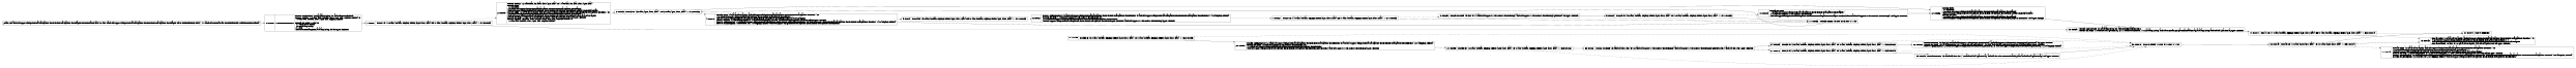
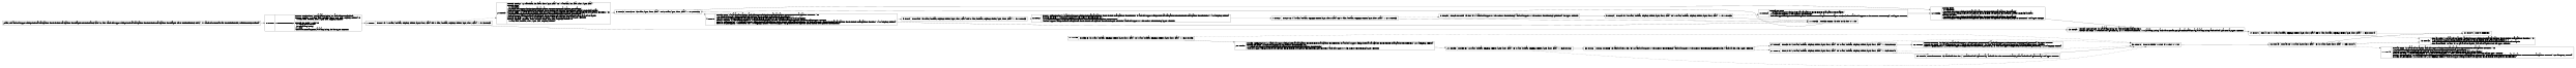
  digraph {
    rankdir=LR
    node [shape=record]
-   n1 [label="{0\:\ 0x0000|MTH_ENTER_BLOCK\l|0x0000: CONST_STR  (r0 I:java.lang.String) =  \"android:menu:checked\" \l0x0002: CONST  (r1 I:?[int, float, boolean, short, byte, char, OBJECT, ARRAY]) = \l  (0 ?[int, float, boolean, short, byte, char, OBJECT, ARRAY])\l \l0x0003: INVOKE  (r0 I:int) = \l  (r7 I:android.os.Object)\l  (r0 I:java.lang.String)\l  (r1 I:int)\l android.os.Bundle.getInt(java.lang.String, int):int type: VIRTUAL \l}"]
+   n1 [label="{0\:\ 0x0000|MTH_ENTER_BLOCK\l|0x0000: CONST_STR  (r0 I:java.lang.String) =  \"android:menu:checked\" \l0x0002: CONST  (r1 I:?[int, float, boolean, short, byte, char, OBJECT, ARRAY]) = \l  (0 ?[int, float, boolean, short, byte, char, OBJECT, ARRAY])\l \l0x0003: INVOKE  (r0 I:int) = \l  (r7 I:android.os.Bundle)\l  (r0 I:java.lang.String)\l  (r1 I:int)\l android.os.Bundle.getInt(java.lang.String, int):int type: VIRTUAL \l}"]
    n2 [label="{1\:\ 0x0007|0x0007: IF  (r0 I:?[int, boolean, OBJECT, ARRAY, byte, short, char]) == (0 ?[int, boolean, OBJECT, ARRAY, byte, short, char])  \-\> B:13:0x003b \l}"]
    n3 [label="{2\:\ 0x0009|0x0009: CONST  (r2 I:?[boolean, int, float, short, byte, char]) = (1 ?[boolean, int, float, short, byte, char]) \l0x000a: IPUT  \l  (r2 I:boolean)\l  (r6 I:android.support.design.internal.NavigationMenuPresenter$NavigationMenuAdapter)\l android.support.design.internal.NavigationMenuPresenter.NavigationMenuAdapter.updateSuspended boolean \l0x000c: IGET  (r2 I:java.util.ArrayList\<android.support.design.internal.NavigationMenuPresenter$NavigationMenuItem\>) = \l  (r6 I:android.support.design.internal.NavigationMenuPresenter$NavigationMenuAdapter)\l android.support.design.internal.NavigationMenuPresenter.NavigationMenuAdapter.items java.util.ArrayList \l0x000e: INVOKE  (r2 I:int) = (r2 I:java.util.ArrayList) java.util.ArrayList.size():int type: VIRTUAL \l0x0012: CONST  (r3 I:?[int, float, boolean, short, byte, char, OBJECT, ARRAY]) = \l  (0 ?[int, float, boolean, short, byte, char, OBJECT, ARRAY])\l \l}"]
    n4 [label="{13\:\ 0x003b|0x003b: CONST_STR  (r0 I:java.lang.String) =  \"android:menu:action_views\" \l0x003d: INVOKE  (r7 I:android.util.SparseArray) = (r7 I:android.os.Bundle), (r0 I:java.lang.String) android.os.Bundle.getSparseParcelableArray(java.lang.String):android.util.SparseArray type: VIRTUAL \l}"]
    n5 [label="{3\:\ 0x0013|0x0013: IF  (r3 I:?[int, byte, short, char]) \>= (r2 I:?[int, byte, short, char])  \-\> B:12:0x0036 \l}"]
    n6 [label="{14\:\ 0x0041|0x0041: IF  (r7 I:?[int, boolean, OBJECT, ARRAY, byte, short, char]) == (0 ?[int, boolean, OBJECT, ARRAY, byte, short, char])  \-\> B:31:0x007b \l}"]
    n7 [label="{4\:\ 0x0015|0x0015: IGET  (r4 I:java.util.ArrayList\<android.support.design.internal.NavigationMenuPresenter$NavigationMenuItem\>) = \l  (r6 I:android.support.design.internal.NavigationMenuPresenter$NavigationMenuAdapter)\l android.support.design.internal.NavigationMenuPresenter.NavigationMenuAdapter.items java.util.ArrayList \l0x0017: INVOKE  (r4 I:java.lang.Object) = (r4 I:java.util.ArrayList), (r3 I:int) java.util.ArrayList.get(int):java.lang.Object type: VIRTUAL \l0x001b: CHECK_CAST  (r4 I:android.support.design.internal.NavigationMenuPresenter$NavigationMenuItem) = (android.support.design.internal.NavigationMenuPresenter$NavigationMenuItem) (r4 I:?[OBJECT, ARRAY]) \l0x001d: INSTANCE_OF  (r5 I:boolean) = (r4 I:?[OBJECT, ARRAY]) android.support.design.internal.NavigationMenuPresenter$NavigationMenuTextItem \l}"]
    n8 [label="{12\:\ 0x0036|0x0036: IPUT  \l  (r1 I:boolean)\l  (r6 I:android.support.design.internal.NavigationMenuPresenter$NavigationMenuAdapter)\l android.support.design.internal.NavigationMenuPresenter.NavigationMenuAdapter.updateSuspended boolean \l0x0038: INVOKE  \l  (r6 I:android.support.design.internal.NavigationMenuPresenter$NavigationMenuAdapter)\l android.support.design.internal.NavigationMenuPresenter.NavigationMenuAdapter.prepareMenuItems():void type: DIRECT \l}"]
    n9 [label="{5\:\ 0x001f|0x001f: IF  (r5 I:?[int, boolean, OBJECT, ARRAY, byte, short, char]) == (0 ?[int, boolean, OBJECT, ARRAY, byte, short, char])  \-\> B:11:0x0033 \l}"]
    n10 [label="{11\:\ 0x0033|0x0033: ARITH  (r3 I:int) = (r3 I:int) + (1 int) \l}"]
    n11 [label="{6\:\ 0x0021|0x0021: CHECK_CAST  (r4 I:android.support.design.internal.NavigationMenuPresenter$NavigationMenuTextItem) = (android.support.design.internal.NavigationMenuPresenter$NavigationMenuTextItem) (r4 I:?[OBJECT, ARRAY]) \l0x0023: INVOKE  (r4 I:android.support.v7.view.menu.MenuItemImpl) = \l  (r4 I:android.support.design.internal.NavigationMenuPresenter$NavigationMenuTextItem)\l android.support.design.internal.NavigationMenuPresenter.NavigationMenuTextItem.getMenuItem():android.support.v7.view.menu.MenuItemImpl type: VIRTUAL \l}"]
    n12 [label="{7\:\ 0x0027|0x0027: IF  (r4 I:?[int, boolean, OBJECT, ARRAY, byte, short, char]) == (0 ?[int, boolean, OBJECT, ARRAY, byte, short, char])  \-\> B:11:0x0033 \l}"]
    n13 [label="{8\:\ 0x0029|0x0029: INVOKE  (r5 I:int) = (r4 I:android.support.v7.view.menu.MenuItemImpl) android.support.v7.view.menu.MenuItemImpl.getItemId():int type: VIRTUAL \l}"]
    n14 [label="{9\:\ 0x002d|0x002d: IF  (r5 I:?[int, boolean, OBJECT, ARRAY, byte, short, char]) != (r0 I:?[int, boolean, OBJECT, ARRAY, byte, short, char])  \-\> B:11:0x0033 \l}"]
    n15 [label="{10\:\ 0x002f|0x002f: INVOKE  \l  (r6 I:android.support.design.internal.NavigationMenuPresenter$NavigationMenuAdapter)\l  (r4 I:android.support.v7.view.menu.MenuItemImpl)\l android.support.design.internal.NavigationMenuPresenter.NavigationMenuAdapter.setCheckedItem(android.support.v7.view.menu.MenuItemImpl):void type: VIRTUAL \l}"]
    n16 [label="{15\:\ 0x0043|0x0043: IGET  (r0 I:java.util.ArrayList\<android.support.design.internal.NavigationMenuPresenter$NavigationMenuItem\>) = \l  (r6 I:android.support.design.internal.NavigationMenuPresenter$NavigationMenuAdapter)\l android.support.design.internal.NavigationMenuPresenter.NavigationMenuAdapter.items java.util.ArrayList \l0x0045: INVOKE  (r0 I:int) = (r0 I:java.util.ArrayList) java.util.ArrayList.size():int type: VIRTUAL \l}"]
    n17 [label="{31\:\ 0x007b|0x007b: RETURN   \l}"]
    n18 [label="{16\:\ 0x0049|0x0049: IF  (r1 I:?[int, byte, short, char]) \>= (r0 I:?[int, byte, short, char])  \-\> B:31:0x007b \l}"]
    n19 [label="{17\:\ 0x004b|0x004b: IGET  (r2 I:java.util.ArrayList\<android.support.design.internal.NavigationMenuPresenter$NavigationMenuItem\>) = \l  (r6 I:android.support.design.internal.NavigationMenuPresenter$NavigationMenuAdapter)\l android.support.design.internal.NavigationMenuPresenter.NavigationMenuAdapter.items java.util.ArrayList \l0x004d: INVOKE  (r2 I:java.lang.Object) = (r2 I:java.util.ArrayList), (r1 I:int) java.util.ArrayList.get(int):java.lang.Object type: VIRTUAL \l0x0051: CHECK_CAST  (r2 I:android.support.design.internal.NavigationMenuPresenter$NavigationMenuItem) = (android.support.design.internal.NavigationMenuPresenter$NavigationMenuItem) (r2 I:?[OBJECT, ARRAY]) \l0x0053: INSTANCE_OF  (r3 I:boolean) = (r2 I:?[OBJECT, ARRAY]) android.support.design.internal.NavigationMenuPresenter$NavigationMenuTextItem \l}"]
    n20 [label="{18\:\ 0x0055|0x0055: IF  (r3 I:?[int, boolean, OBJECT, ARRAY, byte, short, char]) != (0 ?[int, boolean, OBJECT, ARRAY, byte, short, char])  \-\> B:20:0x0058 \l}"]
    n21 [label="{20\:\ 0x0058|0x0058: CHECK_CAST  (r2 I:android.support.design.internal.NavigationMenuPresenter$NavigationMenuTextItem) = (android.support.design.internal.NavigationMenuPresenter$NavigationMenuTextItem) (r2 I:?[OBJECT, ARRAY]) \l0x005a: INVOKE  (r2 I:android.support.v7.view.menu.MenuItemImpl) = \l  (r2 I:android.support.design.internal.NavigationMenuPresenter$NavigationMenuTextItem)\l android.support.design.internal.NavigationMenuPresenter.NavigationMenuTextItem.getMenuItem():android.support.v7.view.menu.MenuItemImpl type: VIRTUAL \l}"]
    n22 [label="{30\:\ 0x0078|0x0078: ARITH  (r1 I:int) = (r1 I:int) + (1 int) \l}"]
    n23 [label="{21\:\ 0x005e|0x005e: IF  (r2 I:?[int, boolean, OBJECT, ARRAY, byte, short, char]) != (0 ?[int, boolean, OBJECT, ARRAY, byte, short, char])  \-\> B:23:0x0061 \l}"]
    n24 [label="{23\:\ 0x0061|0x0061: INVOKE  (r3 I:android.view.View) = (r2 I:android.support.v7.view.menu.MenuItemImpl) android.support.v7.view.menu.MenuItemImpl.getActionView():android.view.View type: VIRTUAL \l}"]
    n25 [label="{24\:\ 0x0065|0x0065: IF  (r3 I:?[int, boolean, OBJECT, ARRAY, byte, short, char]) != (0 ?[int, boolean, OBJECT, ARRAY, byte, short, char])  \-\> B:26:0x0068 \l}"]
    n26 [label="{27\:\ 0x0072|0x0072: IF  (r2 I:?[int, boolean, OBJECT, ARRAY, byte, short, char]) != (0 ?[int, boolean, OBJECT, ARRAY, byte, short, char])  \-\> B:29:0x0075 \l}"]
    n27 [label="{26\:\ 0x0068|0x0068: INVOKE  (r2 I:int) = (r2 I:android.support.v7.view.menu.MenuItemImpl) android.support.v7.view.menu.MenuItemImpl.getItemId():int type: VIRTUAL \l0x006c: INVOKE  (r2 I:java.lang.Object) = (r7 I:android.util.SparseArray), (r2 I:int) android.util.SparseArray.get(int):java.lang.Object type: VIRTUAL \l0x0070: CHECK_CAST  (r2 I:android.support.design.internal.ParcelableSparseArray) = (android.support.design.internal.ParcelableSparseArray) (r2 I:?[OBJECT, ARRAY]) \l}"]
    n28 [label="{29\:\ 0x0075|0x0075: INVOKE  (r3 I:android.view.View), (r2 I:android.util.SparseArray) android.view.View.restoreHierarchyState(android.util.SparseArray):void type: VIRTUAL \l}"]
    n29 [label="{public void android.support.design.internal.NavigationMenuPresenter.NavigationMenuAdapter.restoreInstanceState((r6 'this' I:android.support.design.internal.NavigationMenuPresenter$NavigationMenuAdapter A[IMMUTABLE_TYPE, THIS]), (r7 I:android.os.Bundle A[IMMUTABLE_TYPE, METHOD_ARGUMENT])) }"]
    n1 -> n2
    n2 -> n3 [style=dashed]
    n2 -> n4
    n3 -> n5
    n4 -> n6
    n5 -> n7 [style=dashed]
    n5 -> n8
    n6 -> n16 [style=dashed]
    n6 -> n17
    n7 -> n9
    n7 -> n10
    n8 -> n4
    n9 -> n11 [style=dashed]
    n10 -> n5
    n11 -> n12
    n12 -> n10
    n12 -> n13 [style=dashed]
    n13 -> n14
    n14 -> n10
    n14 -> n15 [style=dashed]
    n15 -> n8
    n18 -> n16
    n18 -> n17
    n18 -> n19 [style=dashed]
    n20 -> n21
    n20 -> n22 [style=dashed]
    n21 -> n23
    n22 -> n18
    n23 -> n22 [style=dashed]
    n23 -> n24
    n24 -> n25
    n24 -> n26
    n25 -> n22 [style=dashed]
    n25 -> n27
    n26 -> n22 [style=dashed]
    n26 -> n28
    n28 -> n22
    n29 -> n1
  }
